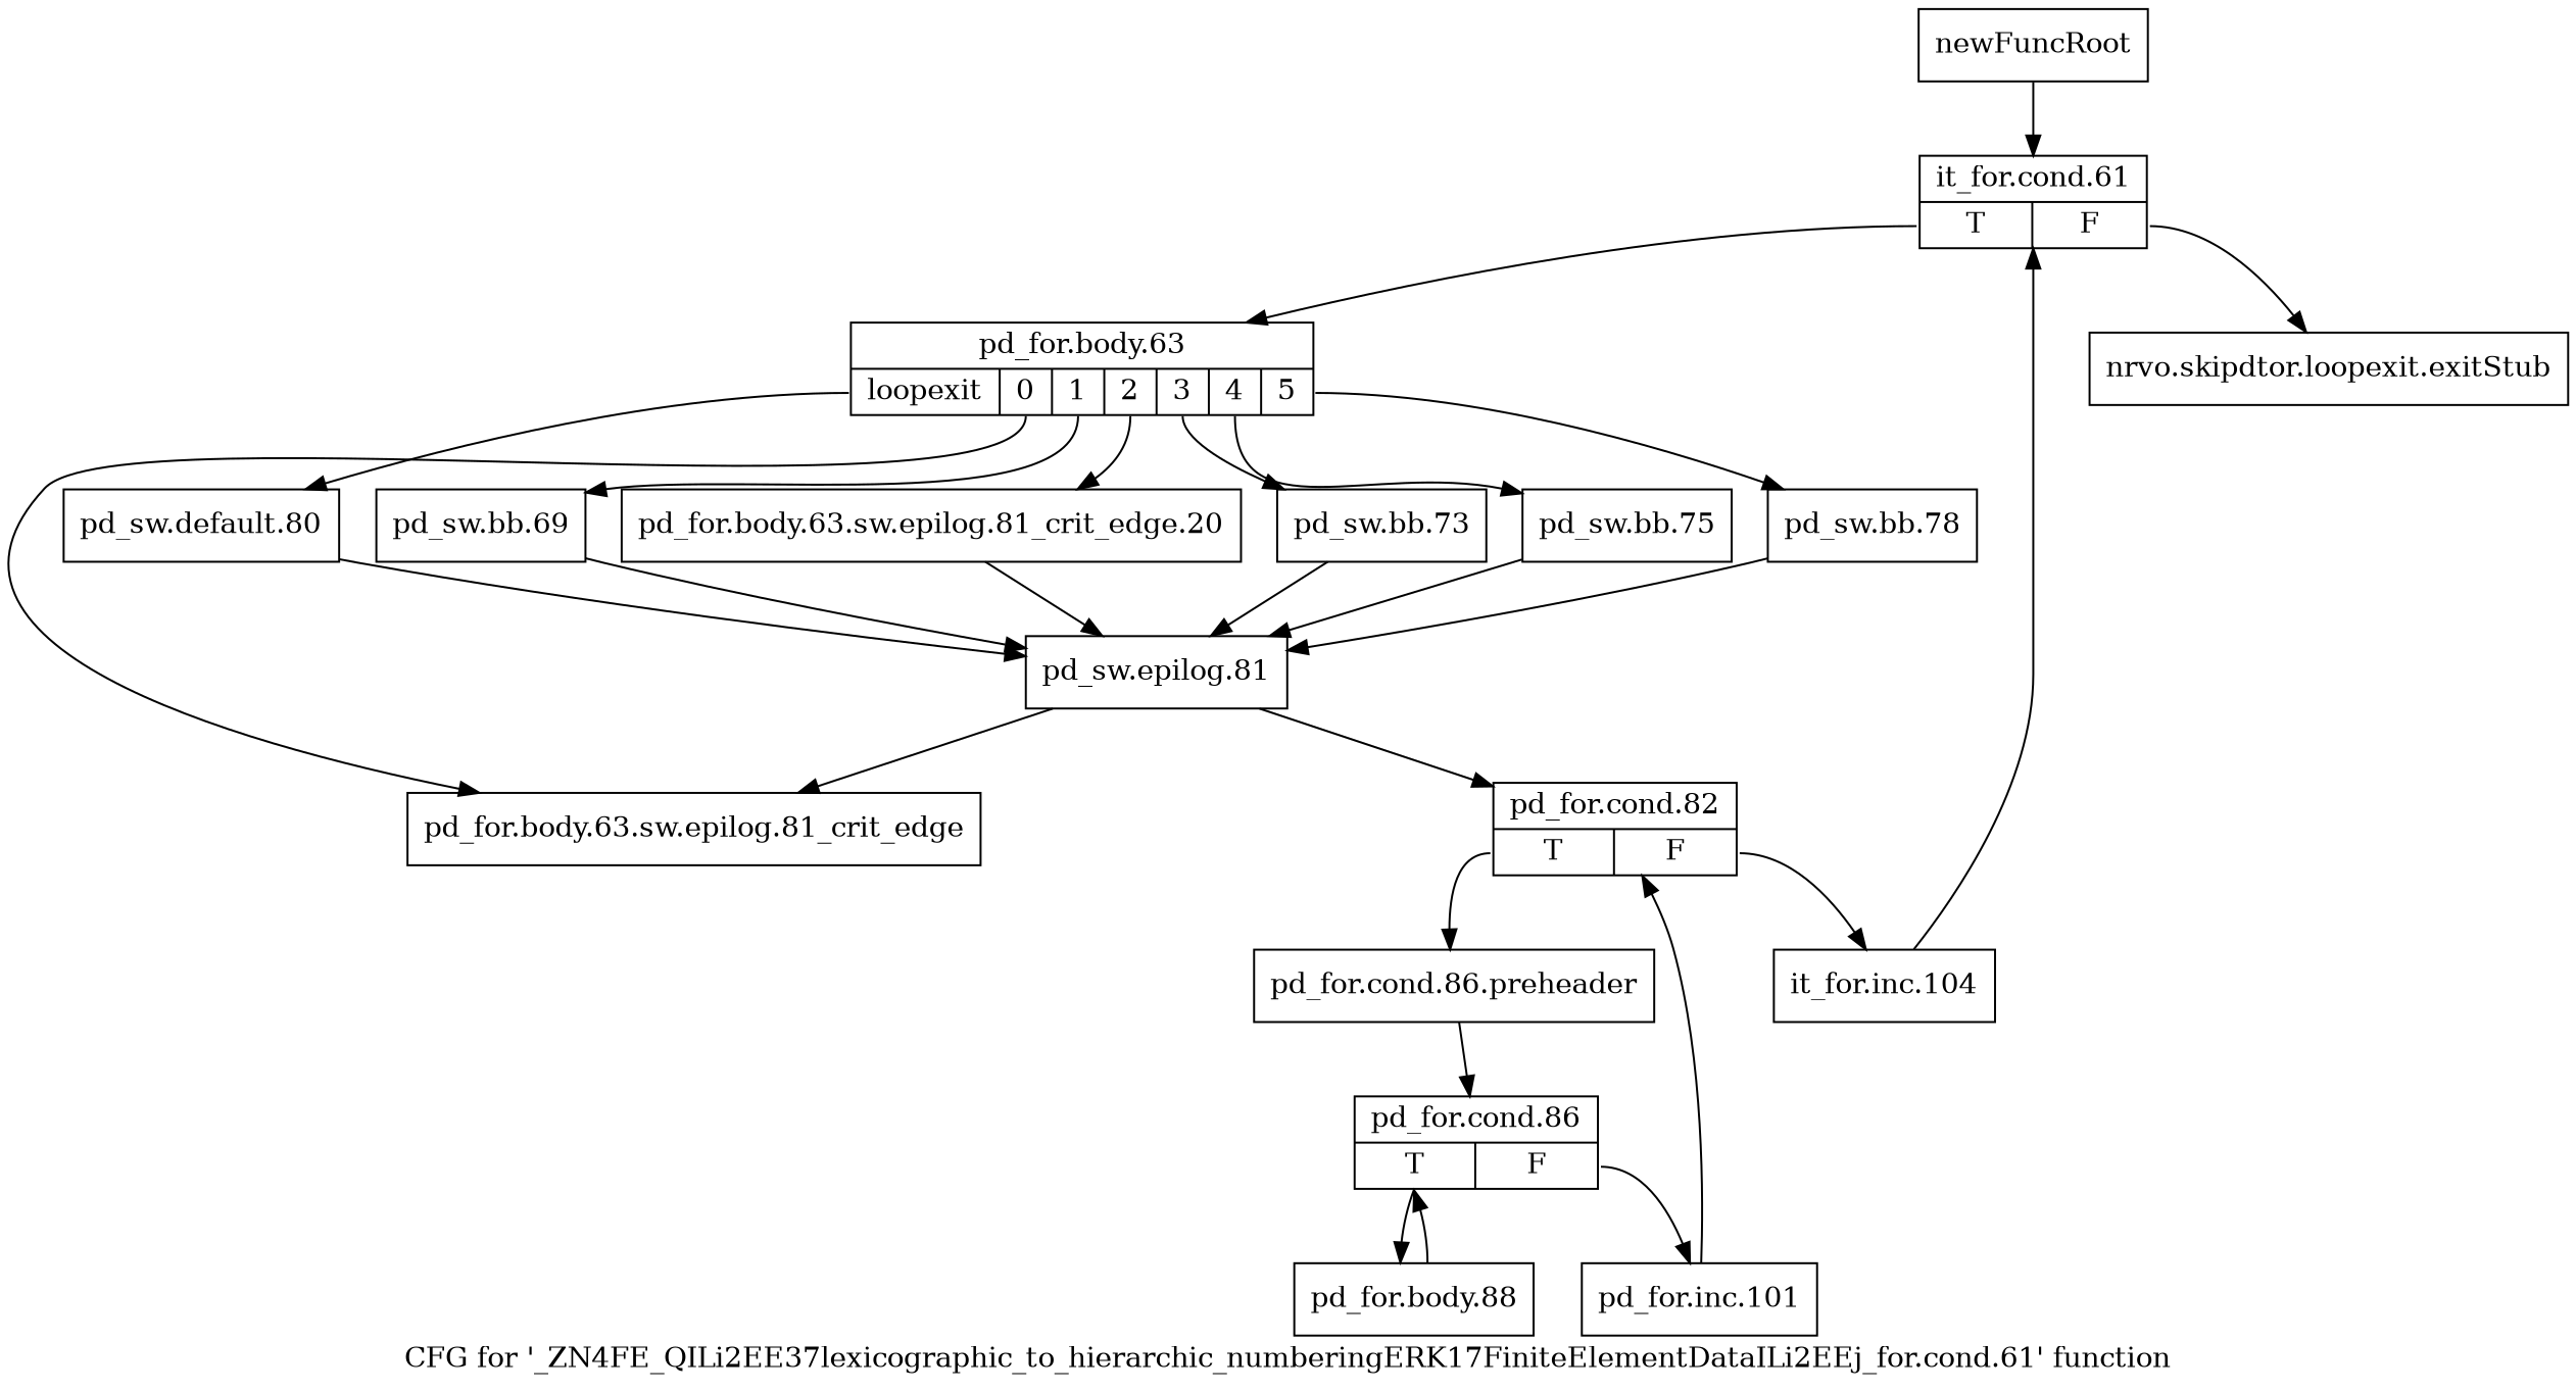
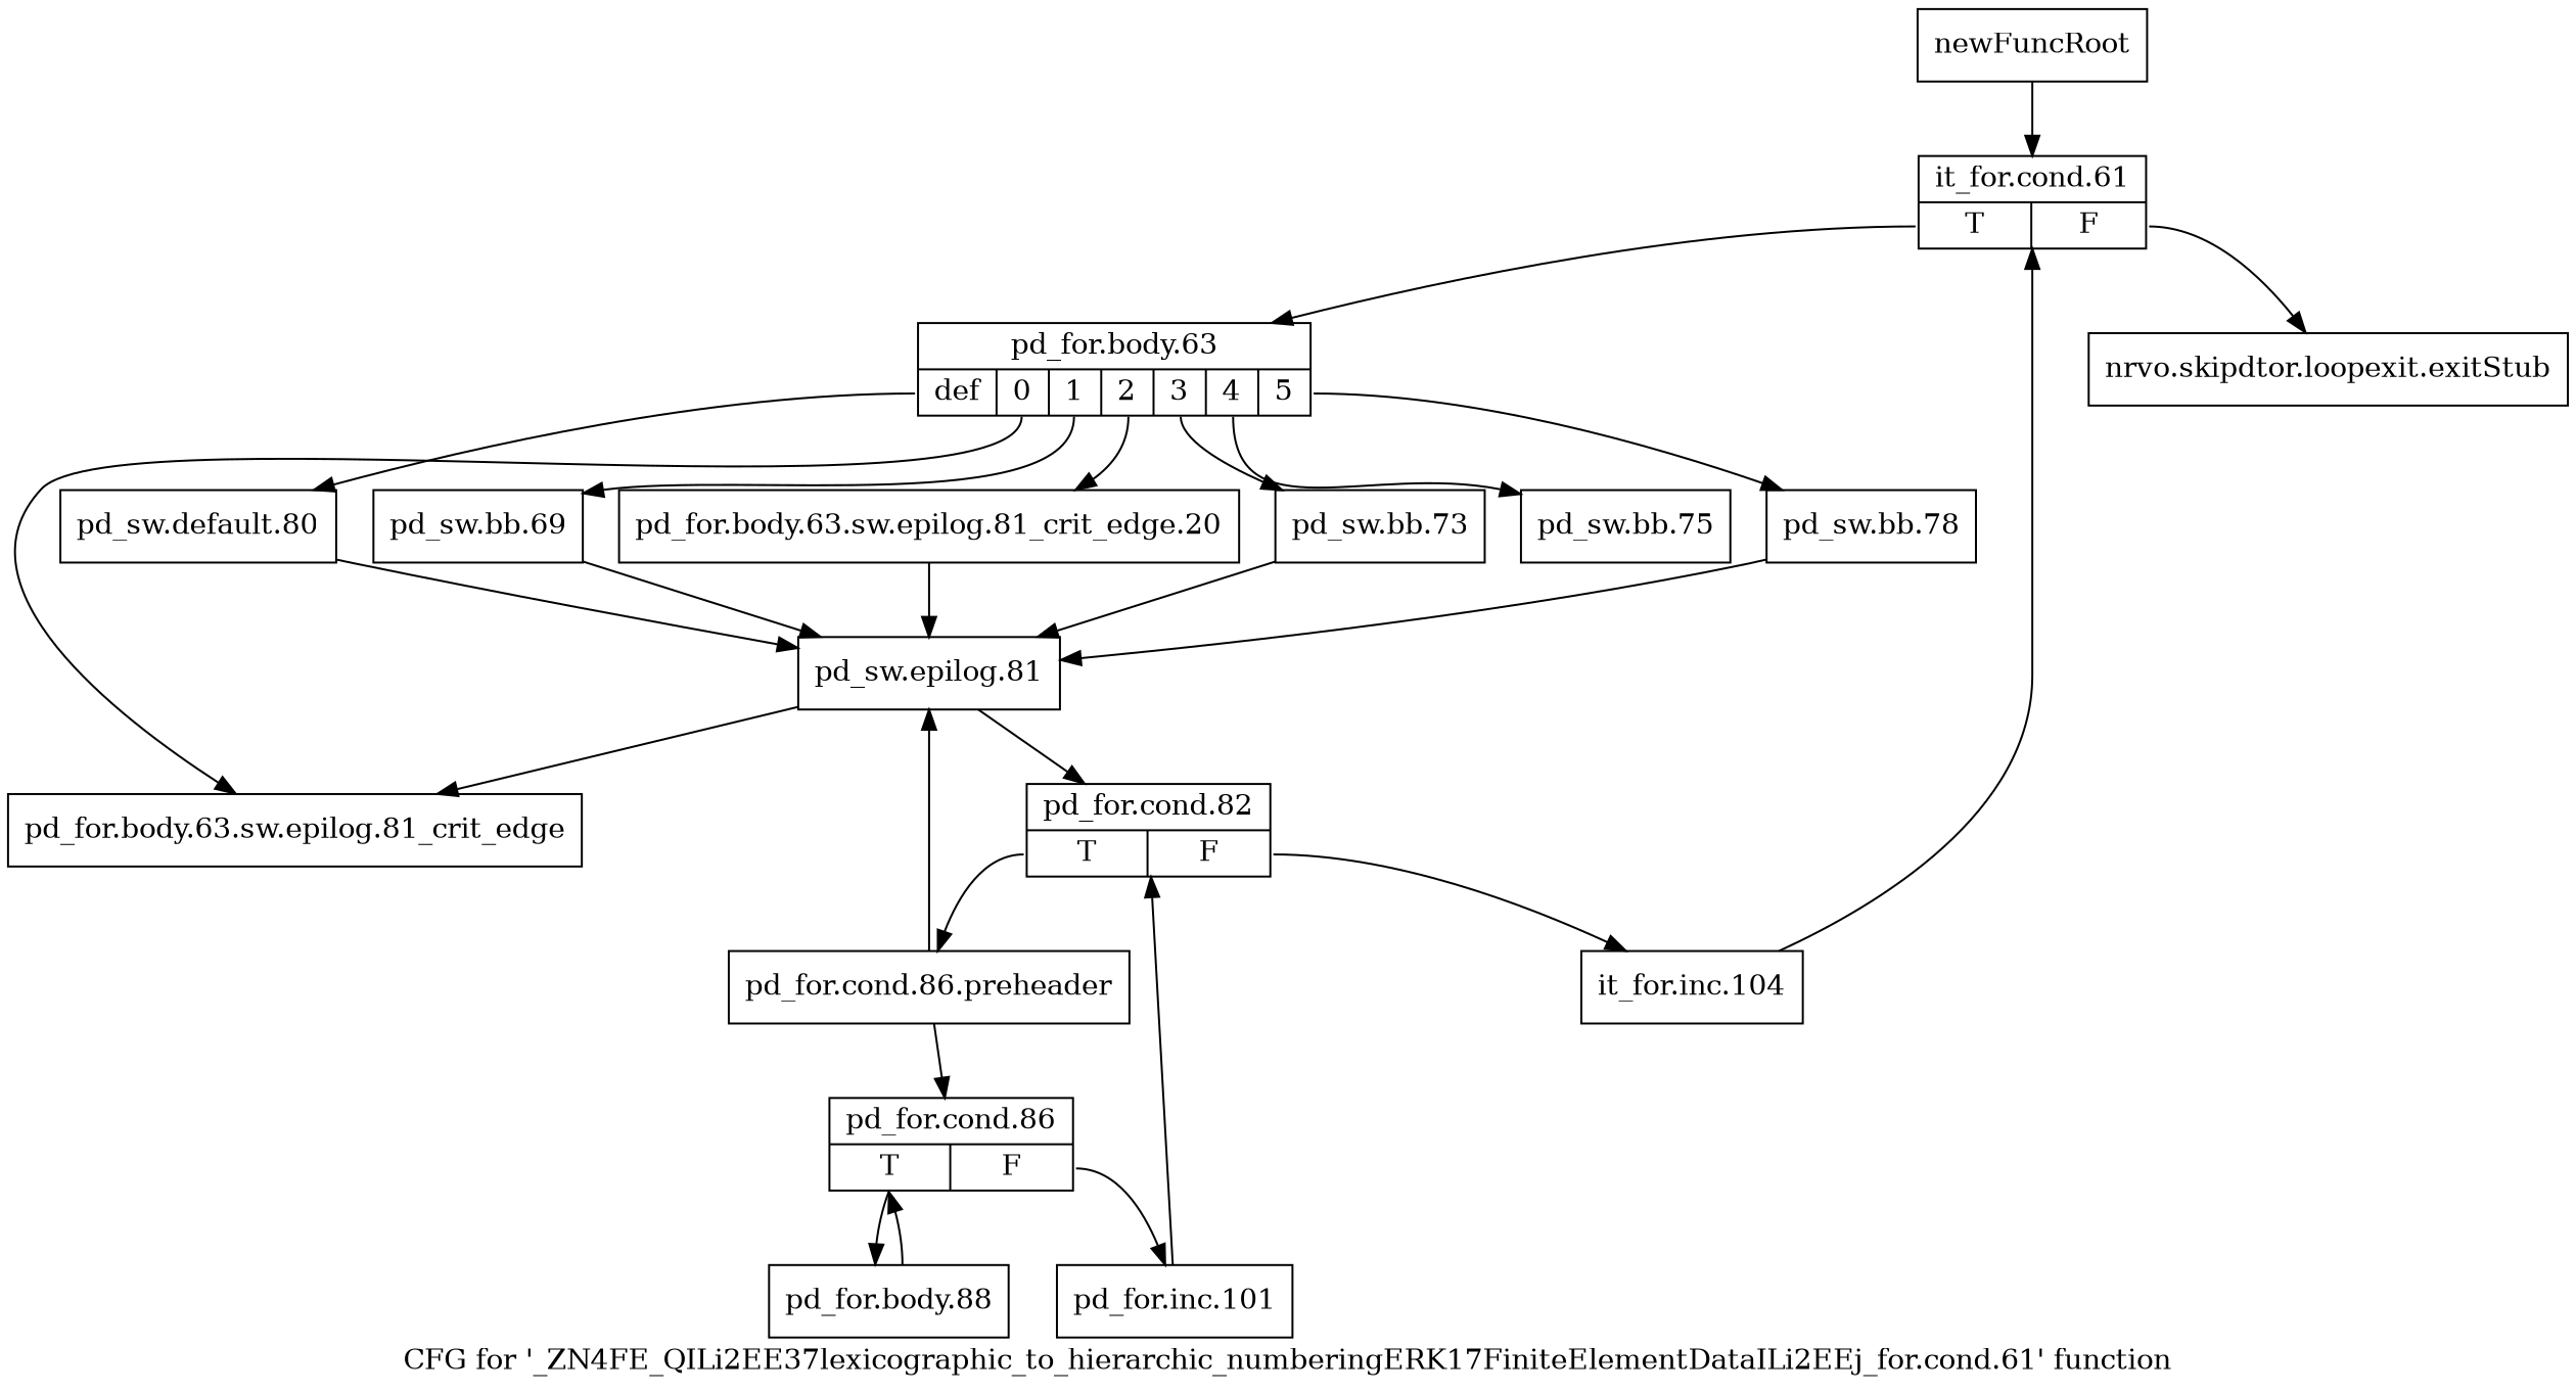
  digraph {
    label="CFG for '_ZN4FE_QILi2EE37lexicographic_to_hierarchic_numberingERK17FiniteElementDataILi2EEj_for.cond.61' function"
    node [shape=record]
    n1 [label="{newFuncRoot}"]
    n2 [label="{it_for.cond.61|{<s0>T|<s1>F}}"]
    n3 [label="{nrvo.skipdtor.loopexit.exitStub}"]
-   n4 [label="{pd_for.body.63|{<s0>loopexit|<s1>0|<s2>1|<s3>2|<s4>3|<s5>4|<s6>5}}"]
+   n4 [label="{pd_for.body.63|{<s0>def|<s1>0|<s2>1|<s3>2|<s4>3|<s5>4|<s6>5}}"]
    n5 [label="{pd_sw.default.80}"]
    n6 [label="{pd_for.body.63.sw.epilog.81_crit_edge}"]
    n7 [label="{pd_sw.bb.69}"]
    n8 [label="{pd_for.body.63.sw.epilog.81_crit_edge.20}"]
    n9 [label="{pd_sw.bb.73}"]
    n10 [label="{pd_sw.bb.75}"]
    n11 [label="{pd_sw.bb.78}"]
    n12 [label="{pd_sw.epilog.81}"]
    n13 [label="{pd_for.cond.82|{<s0>T|<s1>F}}"]
    n14 [label="{pd_for.cond.86.preheader}"]
    n15 [label="{it_for.inc.104}"]
    n16 [label="{pd_for.cond.86|{<s0>T|<s1>F}}"]
    n17 [label="{pd_for.body.88}"]
    n18 [label="{pd_for.inc.101}"]
    n1 -> n2
    n2 -> n3 [tailport=s1]
    n2 -> n4 [tailport=s0]
    n4 -> n5 [tailport=s0]
    n4 -> n6 [tailport=s1]
    n4 -> n7 [tailport=s2]
    n4 -> n8 [tailport=s3]
    n4 -> n9 [tailport=s4]
    n4 -> n10 [tailport=s5]
    n4 -> n11 [tailport=s6]
    n5 -> n12
    n7 -> n12
    n8 -> n12
    n9 -> n12
-   n10 -> n12
+   n14 -> n12
    n11 -> n12
    n12 -> n6
    n12 -> n13
    n13 -> n14 [tailport=s0]
    n13 -> n15 [tailport=s1]
    n14 -> n16
    n15 -> n2
    n16 -> n17 [tailport=s0]
    n16 -> n18 [tailport=s1]
    n17 -> n16
    n18 -> n13
  }
